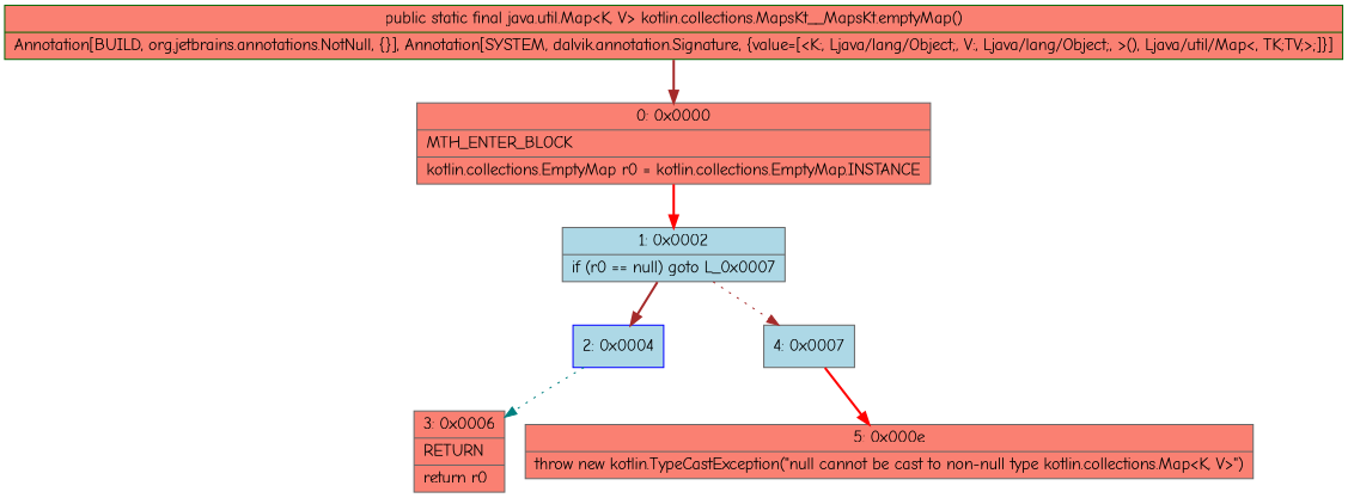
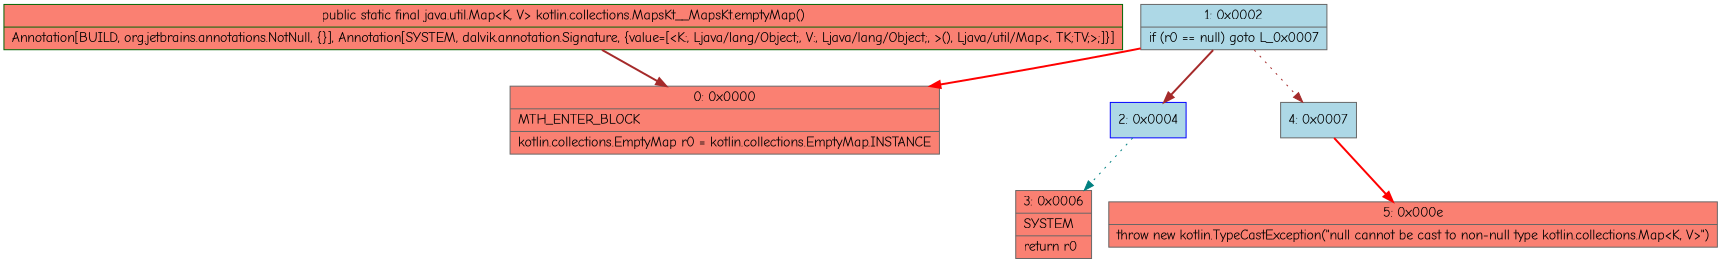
  digraph {
    fontname="Comic Neue"
    node [color=gray40 fillcolor=salmon fontname="Comic Neue" shape=record style=filled]
    edge [color=brown fontname="Comic Neue" style=bold]
    n1 [label="{0\:\ 0x0000|MTH_ENTER_BLOCK\l|kotlin.collections.EmptyMap r0 = kotlin.collections.EmptyMap.INSTANCE\l}"]
    n2 [fillcolor=lightblue label="{1\:\ 0x0002|if (r0 == null) goto L_0x0007\l}"]
    n3 [color=blue fillcolor=lightblue label="{2\:\ 0x0004}"]
    n4 [fillcolor=lightblue label="{4\:\ 0x0007}"]
-   n5 [label="{3\:\ 0x0006|RETURN\l|return r0\l}"]
+   n5 [label="{3\:\ 0x0006|SYSTEM\l|return r0\l}"]
    n6 [label="{5\:\ 0x000e|throw new kotlin.TypeCastException(\"null cannot be cast to non\-null type kotlin.collections.Map\<K, V\>\")\l}"]
    n7 [color=darkgreen label="{public static final java.util.Map\<K, V\> kotlin.collections.MapsKt__MapsKt.emptyMap()  | Annotation[BUILD, org.jetbrains.annotations.NotNull, \{\}], Annotation[SYSTEM, dalvik.annotation.Signature, \{value=[\<K:, Ljava\/lang\/Object;, V:, Ljava\/lang\/Object;, \>(), Ljava\/util\/Map\<, TK;TV;\>;]\}]\l}"]
-   n1 -> n2 [color=red]
+   n2 -> n1 [color=red]
    n2 -> n3
    n2 -> n4 [style=dotted]
    n3 -> n5 [color=teal style=dotted]
    n4 -> n6 [color=red]
    n7 -> n1
  }
